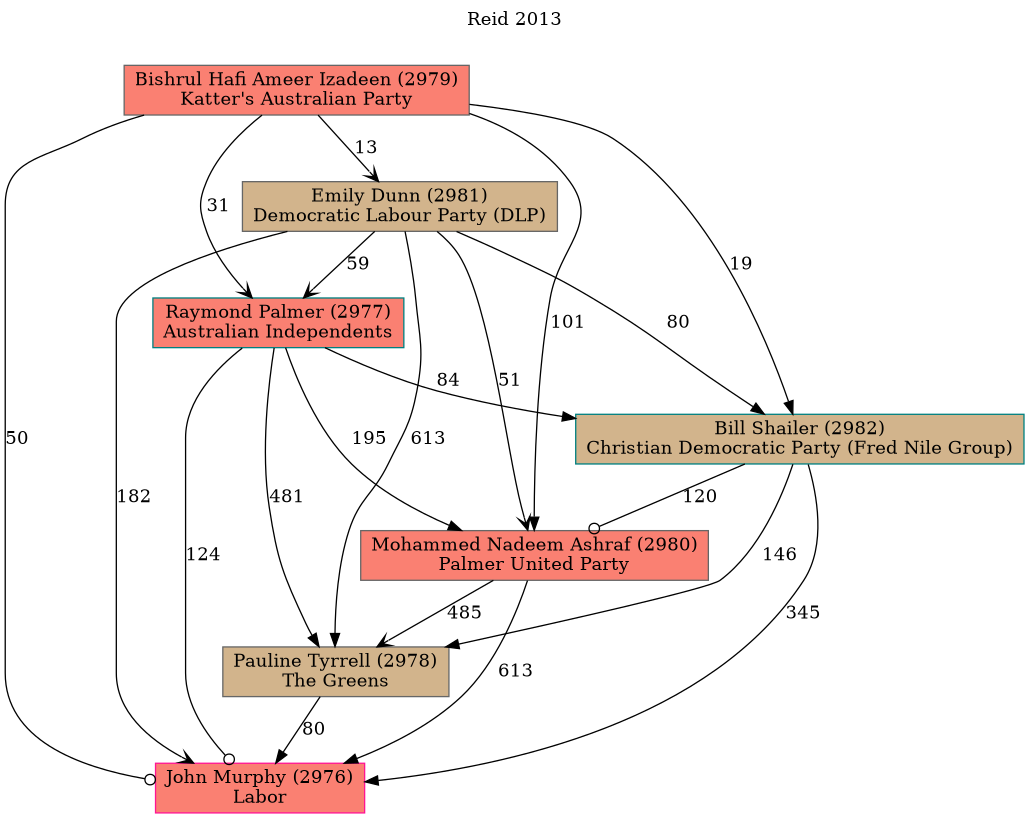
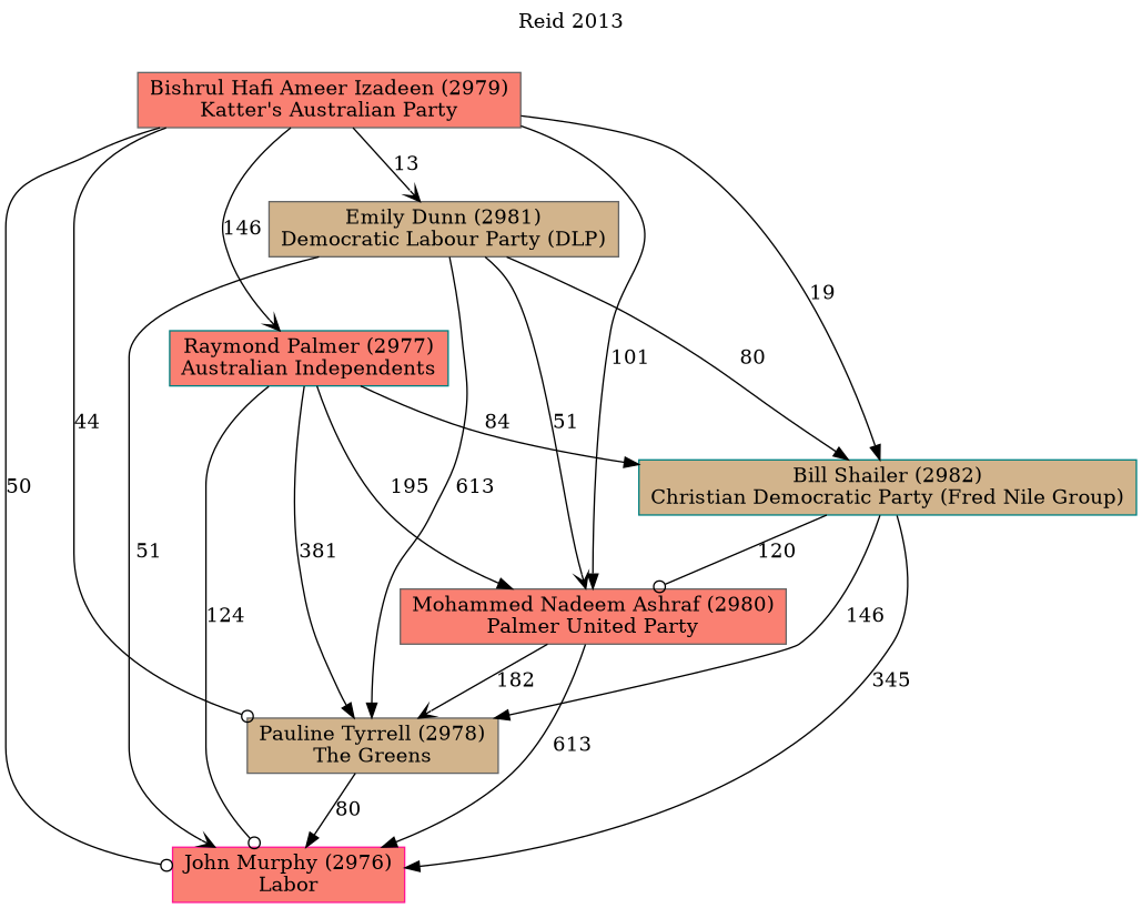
  digraph {
    label="Reid 2013"
    labelloc=t
    mclimit=10
    node [color=gray40 fillcolor=salmon shape=box style=filled]
    edge [arrowhead=normal]
    n1 [color=teal fillcolor=tan label="Bill Shailer (2982)\nChristian Democratic Party (Fred Nile Group)"]
    n2 [color=deeppink label="John Murphy (2976)\nLabor"]
    n3 [label="Mohammed Nadeem Ashraf (2980)\nPalmer United Party"]
    n4 [fillcolor=tan label="Pauline Tyrrell (2978)\nThe Greens"]
    n5 [label="Bishrul Hafi Ameer Izadeen (2979)\nKatter's Australian Party"]
    n6 [fillcolor=tan label="Emily Dunn (2981)\nDemocratic Labour Party (DLP)"]
    n7 [color=teal label="Raymond Palmer (2977)\nAustralian Independents"]
    n1 -> n2 [label=345]
    n1 -> n3 [arrowhead=odot label=120]
    n1 -> n4 [label=146]
    n3 -> n2 [label=613]
-   n3 -> n4 [arrowhead=vee label=485]
+   n3 -> n4 [arrowhead=vee label=182]
    n4 -> n2 [label=80]
    n5 -> n1 [label=19]
    n5 -> n2 [arrowhead=odot label=50]
    n5 -> n3 [label=101]
+   n5 -> n4 [arrowhead=odot label=44]
    n5 -> n6 [arrowhead=vee label=13]
-   n5 -> n7 [arrowhead=vee label=31]
+   n5 -> n7 [arrowhead=vee label=146]
    n6 -> n1 [label=80]
-   n6 -> n2 [arrowhead=vee label=182]
+   n6 -> n2 [arrowhead=vee label=51]
    n6 -> n3 [arrowhead=vee label=51]
    n6 -> n4 [label=613]
-   n6 -> n7 [arrowhead=vee label=59]
    n7 -> n1 [label=84]
    n7 -> n2 [arrowhead=odot label=124]
    n7 -> n3 [label=195]
-   n7 -> n4 [label=481]
+   n7 -> n4 [label=381]
  }
